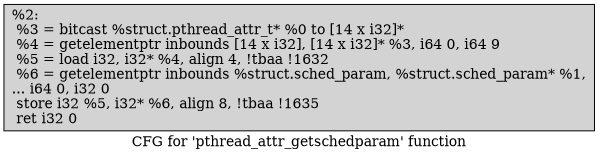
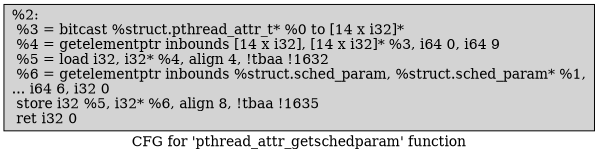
  digraph {
    label="CFG for 'pthread_attr_getschedparam' function"
-   n1 [label="{%2:\l  %3 = bitcast %struct.pthread_attr_t* %0 to [14 x i32]*\l  %4 = getelementptr inbounds [14 x i32], [14 x i32]* %3, i64 0, i64 9\l  %5 = load i32, i32* %4, align 4, !tbaa !1632\l  %6 = getelementptr inbounds %struct.sched_param, %struct.sched_param* %1,\l... i64 0, i32 0\l  store i32 %5, i32* %6, align 8, !tbaa !1635\l  ret i32 0\l}" shape=record style=filled fillcolor=lightgrey]
+   n1 [label="{%2:\l  %3 = bitcast %struct.pthread_attr_t* %0 to [14 x i32]*\l  %4 = getelementptr inbounds [14 x i32], [14 x i32]* %3, i64 0, i64 9\l  %5 = load i32, i32* %4, align 4, !tbaa !1632\l  %6 = getelementptr inbounds %struct.sched_param, %struct.sched_param* %1,\l... i64 6, i32 0\l  store i32 %5, i32* %6, align 8, !tbaa !1635\l  ret i32 0\l}" shape=record style=filled fillcolor=lightgrey]
  }
